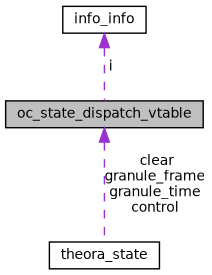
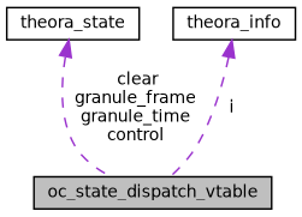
  digraph {
    node [color=black fillcolor=white fontname=Helvetica fontsize=10 shape=record style=filled]
    edge [color=darkorchid3 dir=back fontname=Helvetica fontsize=10 labelfontname=Helvetica labelfontsize=10 style=dashed]
    n1 [fillcolor=grey75 fontcolor=black height=0.2 label=oc_state_dispatch_vtable width=0.4]
    n2 [height=0.2 label=theora_state width=0.4]
-   n3 [height=0.2 label=info_info width=0.4]
-   n1 -> n2 [label=" clear\ngranule_frame\ngranule_time\ncontrol"]
+   n3 [height=0.2 label=theora_info width=0.4]
+   n2 -> n1 [label=" clear\ngranule_frame\ngranule_time\ncontrol"]
    n3 -> n1 [label=" i"]
  }
